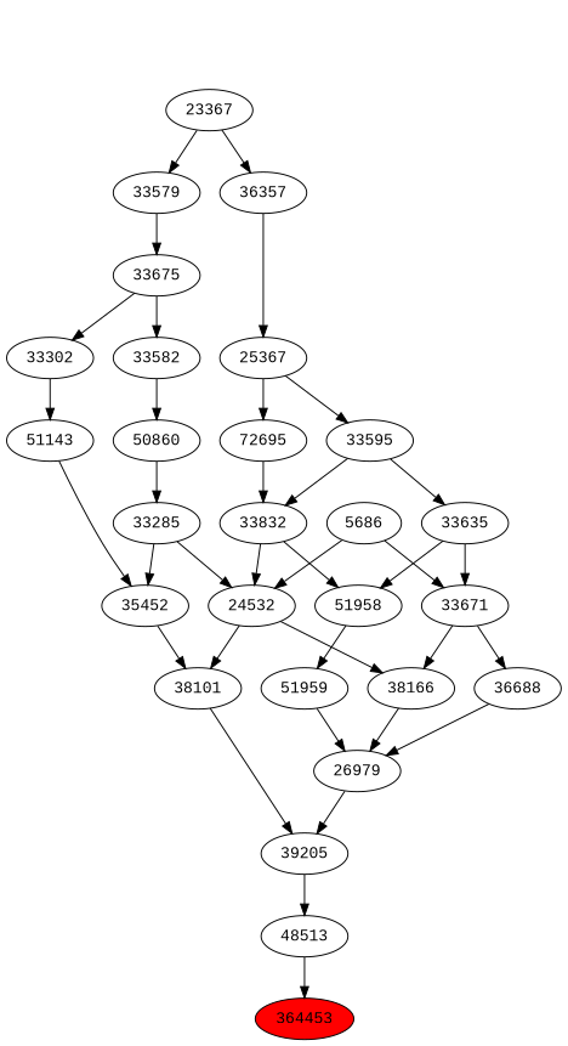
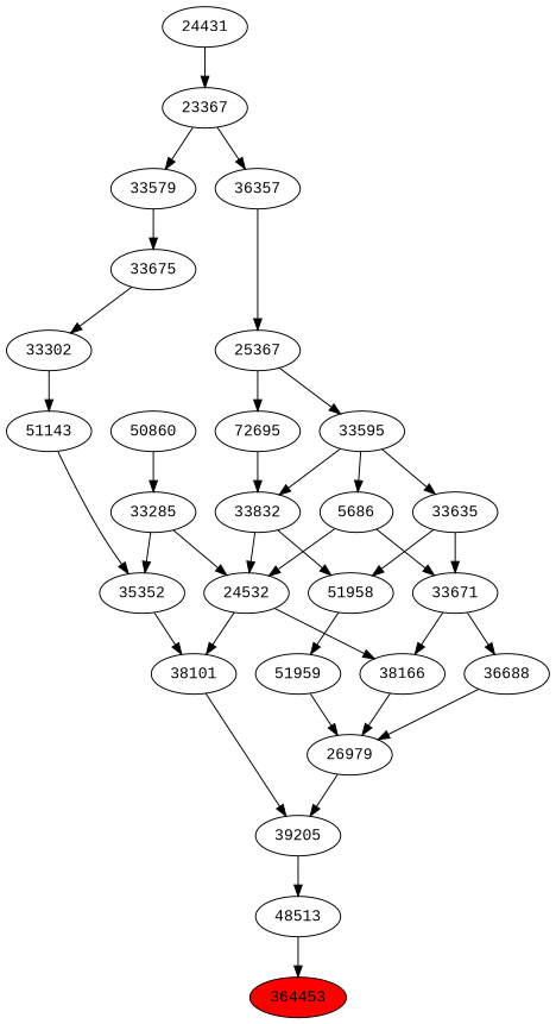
  strict digraph {
    fontname="Liberation Mono"
    node [fontname="Liberation Mono"]
    edge [fontname="Liberation Mono"]
    n1 [fillcolor=red label=364453 style=filled]
    n2 [label=48513]
    n3 [label=39205]
    n4 [label=38101]
    n5 [label=26979]
    n6 [label=24532]
    n7 [label=38166]
-   n8 [label=35452]
+   n8 [label=35352]
    n9 [label=36688]
    n10 [label=51959]
    n11 [label=33285]
    n12 [label=5686]
    n13 [label=33671]
    n14 [label=33832]
    n15 [label=51958]
    n16 [label=51143]
    n17 [label=50860]
    n18 [label=72695]
    n19 [label=33595]
    n20 [label=33635]
    n21 [label=33302]
-   n22 [label=33582]
    n23 [label=25367]
    n24 [label=33675]
    n25 [label=36357]
    n26 [label=33579]
    n27 [label=23367]
+   n28 [label=24431]
    n2 -> n1
    n3 -> n2
    n4 -> n3
    n5 -> n3
    n6 -> n4
    n6 -> n7
    n7 -> n5
    n8 -> n4
    n9 -> n5
    n10 -> n5
    n11 -> n6
    n11 -> n8
    n12 -> n6
    n12 -> n13
    n13 -> n7
    n13 -> n9
    n14 -> n6
    n14 -> n15
    n15 -> n10
    n16 -> n8
    n17 -> n11
    n18 -> n14
+   n19 -> n12
    n19 -> n14
    n19 -> n20
    n20 -> n13
    n20 -> n15
    n21 -> n16
-   n22 -> n17
    n23 -> n18
    n23 -> n19
    n24 -> n21
-   n24 -> n22
    n25 -> n23
    n26 -> n24
    n27 -> n25
    n27 -> n26
+   n28 -> n27
  }
